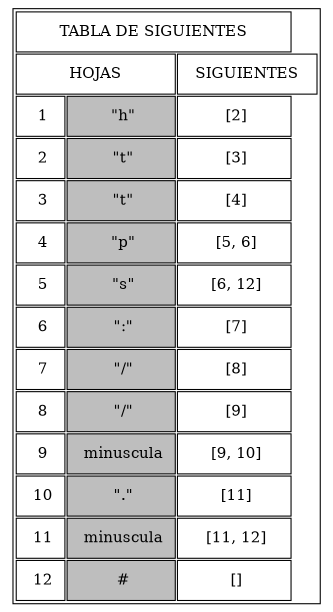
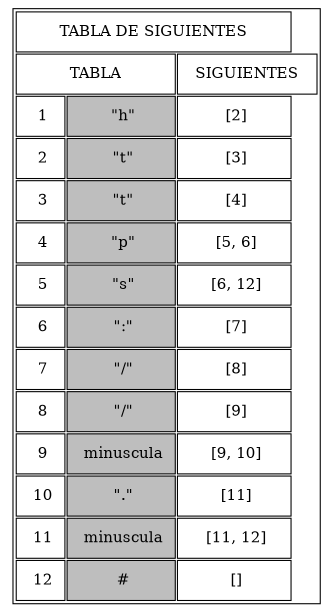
  digraph {
-   n1 [label=< <TABLE border="1" cellspacing="2" cellpadding="10" > <TR><TD colspan="3"> TABLA DE SIGUIENTES </TD></TR> <TR><TD colspan="2"> HOJAS </TD><TD colspan="2"> SIGUIENTES </TD></TR> <TR>  <TD> 1</TD>  <TD border="1" bgcolor="#bebebe" > "h"</TD>  <TD> [2]</TD>  </TR>  <TR>  <TD> 2</TD>  <TD border="1" bgcolor="#bebebe" > "t"</TD>  <TD> [3]</TD>  </TR>  <TR>  <TD> 3</TD>  <TD border="1" bgcolor="#bebebe" > "t"</TD>  <TD> [4]</TD>  </TR>  <TR>  <TD> 4</TD>  <TD border="1" bgcolor="#bebebe" > "p"</TD>  <TD> [5, 6]</TD>  </TR>  <TR>  <TD> 5</TD>  <TD border="1" bgcolor="#bebebe" > "s"</TD>  <TD> [6, 12]</TD>  </TR>  <TR>  <TD> 6</TD>  <TD border="1" bgcolor="#bebebe" > ":"</TD>  <TD> [7]</TD>  </TR>  <TR>  <TD> 7</TD>  <TD border="1" bgcolor="#bebebe" > "/"</TD>  <TD> [8]</TD>  </TR>  <TR>  <TD> 8</TD>  <TD border="1" bgcolor="#bebebe" > "/"</TD>  <TD> [9]</TD>  </TR>  <TR>  <TD> 9</TD>  <TD border="1" bgcolor="#bebebe" > minuscula</TD>  <TD> [9, 10]</TD>  </TR>  <TR>  <TD> 10</TD>  <TD border="1" bgcolor="#bebebe" > "."</TD>  <TD> [11]</TD>  </TR>  <TR>  <TD> 11</TD>  <TD border="1" bgcolor="#bebebe" > minuscula</TD>  <TD> [11, 12]</TD>  </TR>  <TR>  <TD> 12</TD>  <TD border="1" bgcolor="#bebebe" > #</TD>  <TD> []</TD>  </TR>  </TABLE>> shape=none]
+   n1 [label=< <TABLE border="1" cellspacing="2" cellpadding="10" > <TR><TD colspan="3"> TABLA DE SIGUIENTES </TD></TR> <TR><TD colspan="2"> TABLA </TD><TD colspan="2"> SIGUIENTES </TD></TR> <TR>  <TD> 1</TD>  <TD border="1" bgcolor="#bebebe" > "h"</TD>  <TD> [2]</TD>  </TR>  <TR>  <TD> 2</TD>  <TD border="1" bgcolor="#bebebe" > "t"</TD>  <TD> [3]</TD>  </TR>  <TR>  <TD> 3</TD>  <TD border="1" bgcolor="#bebebe" > "t"</TD>  <TD> [4]</TD>  </TR>  <TR>  <TD> 4</TD>  <TD border="1" bgcolor="#bebebe" > "p"</TD>  <TD> [5, 6]</TD>  </TR>  <TR>  <TD> 5</TD>  <TD border="1" bgcolor="#bebebe" > "s"</TD>  <TD> [6, 12]</TD>  </TR>  <TR>  <TD> 6</TD>  <TD border="1" bgcolor="#bebebe" > ":"</TD>  <TD> [7]</TD>  </TR>  <TR>  <TD> 7</TD>  <TD border="1" bgcolor="#bebebe" > "/"</TD>  <TD> [8]</TD>  </TR>  <TR>  <TD> 8</TD>  <TD border="1" bgcolor="#bebebe" > "/"</TD>  <TD> [9]</TD>  </TR>  <TR>  <TD> 9</TD>  <TD border="1" bgcolor="#bebebe" > minuscula</TD>  <TD> [9, 10]</TD>  </TR>  <TR>  <TD> 10</TD>  <TD border="1" bgcolor="#bebebe" > "."</TD>  <TD> [11]</TD>  </TR>  <TR>  <TD> 11</TD>  <TD border="1" bgcolor="#bebebe" > minuscula</TD>  <TD> [11, 12]</TD>  </TR>  <TR>  <TD> 12</TD>  <TD border="1" bgcolor="#bebebe" > #</TD>  <TD> []</TD>  </TR>  </TABLE>> shape=none]
  }
